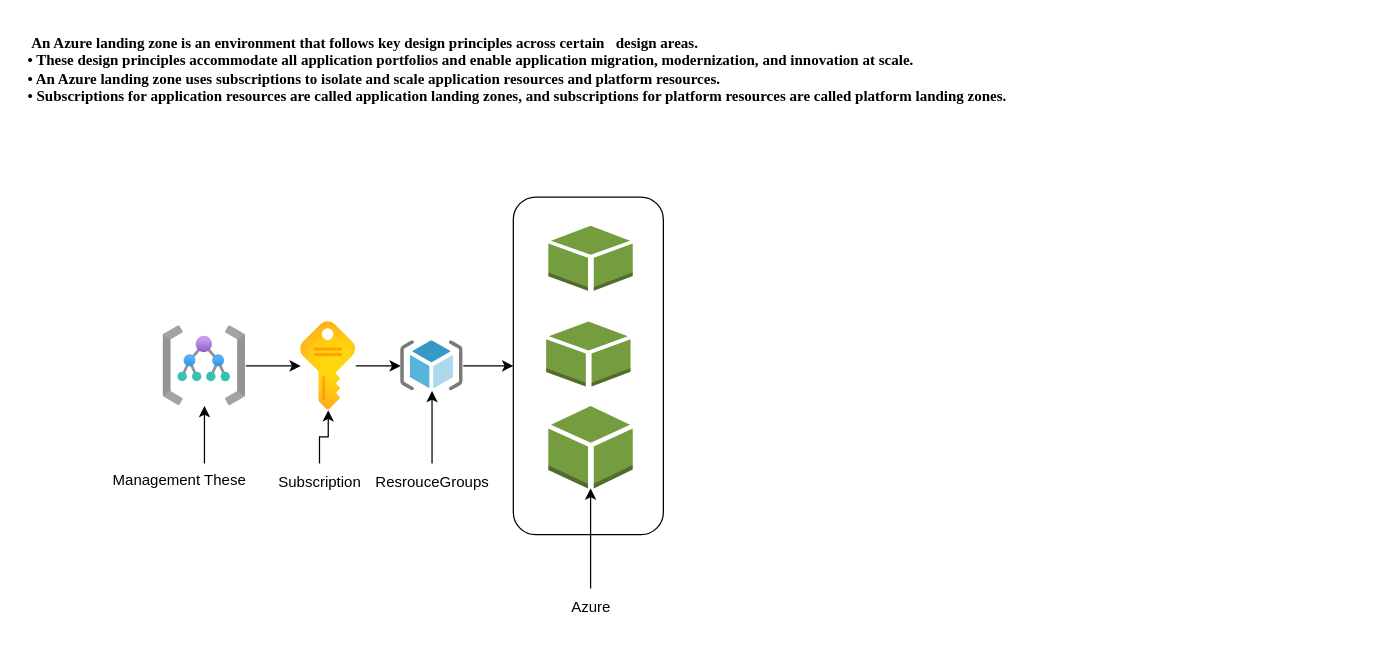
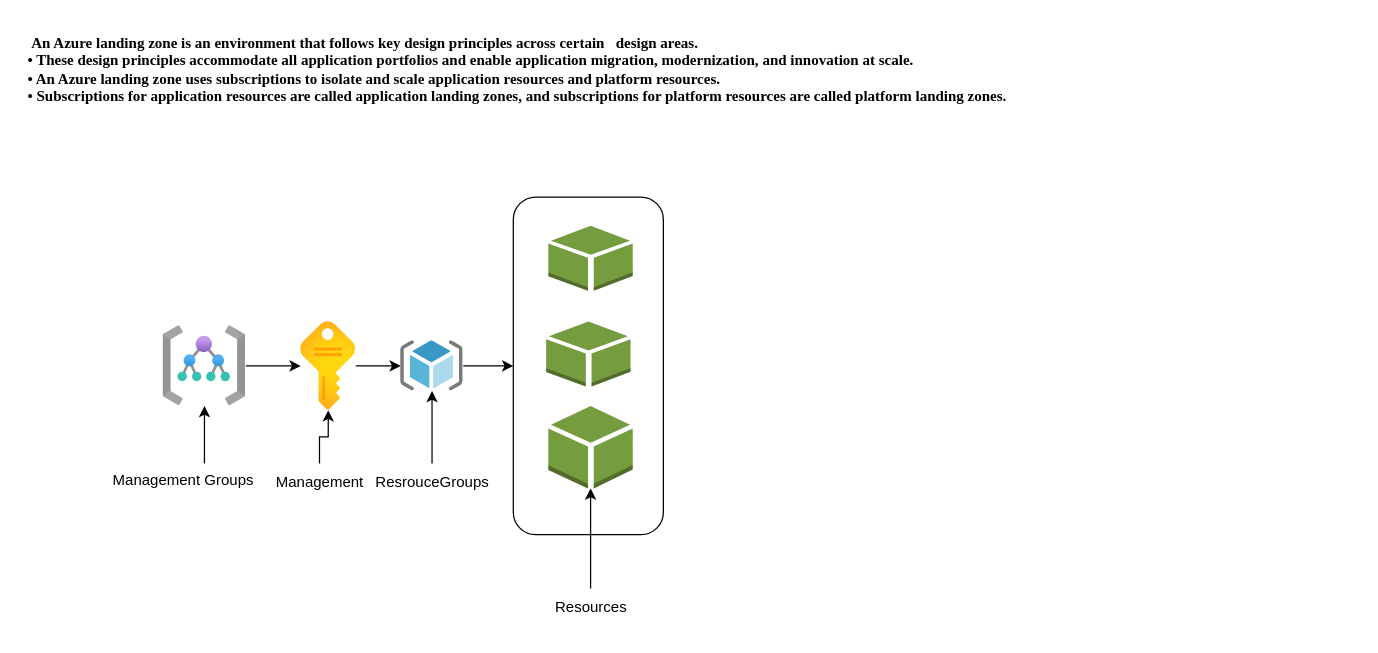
  <mxCell id="0" />
  <mxCell id="1" parent="0" />
  <mxCell id="2" value="" style="rounded=1;whiteSpace=wrap;html=1;" vertex="1" parent="1"><mxGeometry x="410" y="157" width="120" height="270" as="geometry" /></mxCell>
  <mxCell id="3" value="" style="edgeStyle=orthogonalEdgeStyle;rounded=0;orthogonalLoop=1;jettySize=auto;html=1;" edge="1" parent="1" source="4" target="6"><mxGeometry relative="1" as="geometry" /></mxCell>
  <mxCell id="4" value="" style="image;aspect=fixed;html=1;points=[];align=center;fontSize=12;image=img/lib/azure2/general/Management_Groups.svg;" vertex="1" parent="1"><mxGeometry x="130" y="260" width="66" height="64" as="geometry" /></mxCell>
  <mxCell id="5" value="" style="edgeStyle=orthogonalEdgeStyle;rounded=0;orthogonalLoop=1;jettySize=auto;html=1;" edge="1" parent="1" source="6" target="7"><mxGeometry relative="1" as="geometry" /></mxCell>
  <mxCell id="6" value="" style="image;aspect=fixed;html=1;points=[];align=center;fontSize=12;image=img/lib/azure2/general/Subscriptions.svg;" vertex="1" parent="1"><mxGeometry x="240" y="256.5" width="44" height="71" as="geometry" /></mxCell>
  <mxCell id="7" value="" style="image;sketch=0;aspect=fixed;html=1;points=[];align=center;fontSize=12;image=img/lib/mscae/ResourceGroup.svg;" vertex="1" parent="1"><mxGeometry x="320" y="272" width="50" height="40" as="geometry" /></mxCell>
  <mxCell id="8" value="" style="outlineConnect=0;dashed=0;verticalLabelPosition=bottom;verticalAlign=top;align=center;html=1;shape=mxgraph.aws3.resources;fillColor=#759C3E;gradientColor=none;" vertex="1" parent="1"><mxGeometry x="438" y="180" width="67.5" height="52" as="geometry" /></mxCell>
  <mxCell id="9" value="" style="outlineConnect=0;dashed=0;verticalLabelPosition=bottom;verticalAlign=top;align=center;html=1;shape=mxgraph.aws3.resources;fillColor=#759C3E;gradientColor=none;" vertex="1" parent="1"><mxGeometry x="436.25" y="256.5" width="67.5" height="52" as="geometry" /></mxCell>
  <mxCell id="10" value="" style="outlineConnect=0;dashed=0;verticalLabelPosition=bottom;verticalAlign=top;align=center;html=1;shape=mxgraph.aws3.resources;fillColor=#759C3E;gradientColor=none;" vertex="1" parent="1"><mxGeometry x="438" y="324" width="67.5" height="66" as="geometry" /></mxCell>
  <mxCell id="11" value="" style="edgeStyle=orthogonalEdgeStyle;rounded=0;orthogonalLoop=1;jettySize=auto;html=1;" edge="1" parent="1" source="7" target="2"><mxGeometry relative="1" as="geometry"><mxPoint x="370" y="292" as="sourcePoint" /><mxPoint x="570" y="324" as="targetPoint" /></mxGeometry></mxCell>
  <mxCell id="12" value="" style="edgeStyle=orthogonalEdgeStyle;rounded=0;orthogonalLoop=1;jettySize=auto;html=1;" edge="1" parent="1" source="13" target="4"><mxGeometry relative="1" as="geometry" /></mxCell>
- <mxCell id="13" value="Management These" style="text;whiteSpace=wrap;html=1;" vertex="1" parent="1"><mxGeometry x="88" y="370" width="150" height="40" as="geometry" /></mxCell>
+ <mxCell id="13" value="Management Groups" style="text;whiteSpace=wrap;html=1;" vertex="1" parent="1"><mxGeometry x="88" y="370" width="150" height="40" as="geometry" /></mxCell>
  <mxCell id="14" value="" style="edgeStyle=orthogonalEdgeStyle;rounded=0;orthogonalLoop=1;jettySize=auto;html=1;" edge="1" parent="1" source="15" target="6"><mxGeometry relative="1" as="geometry" /></mxCell>
- <mxCell id="15" value="Subscription" style="text;html=1;align=center;verticalAlign=middle;resizable=0;points=[];autosize=1;strokeColor=none;fillColor=none;" vertex="1" parent="1"><mxGeometry x="210" y="370" width="90" height="30" as="geometry" /></mxCell>
+ <mxCell id="15" value="Management" style="text;html=1;align=center;verticalAlign=middle;resizable=0;points=[];autosize=1;strokeColor=none;fillColor=none;" vertex="1" parent="1"><mxGeometry x="210" y="370" width="90" height="30" as="geometry" /></mxCell>
  <mxCell id="16" value="" style="edgeStyle=orthogonalEdgeStyle;rounded=0;orthogonalLoop=1;jettySize=auto;html=1;" edge="1" parent="1" source="17" target="7"><mxGeometry relative="1" as="geometry" /></mxCell>
  <mxCell id="17" value="ResrouceGroups" style="text;html=1;align=center;verticalAlign=middle;resizable=0;points=[];autosize=1;strokeColor=none;fillColor=none;" vertex="1" parent="1"><mxGeometry x="290" y="370" width="110" height="30" as="geometry" /></mxCell>
  <mxCell id="18" value="" style="edgeStyle=orthogonalEdgeStyle;rounded=0;orthogonalLoop=1;jettySize=auto;html=1;" edge="1" parent="1" source="19" target="10"><mxGeometry relative="1" as="geometry" /></mxCell>
- <mxCell id="19" value="Azure" style="text;html=1;align=center;verticalAlign=middle;resizable=0;points=[];autosize=1;strokeColor=none;fillColor=none;" vertex="1" parent="1"><mxGeometry x="431.75" y="470" width="80" height="30" as="geometry" /></mxCell>
+ <mxCell id="19" value="Resources" style="text;html=1;align=center;verticalAlign=middle;resizable=0;points=[];autosize=1;strokeColor=none;fillColor=none;" vertex="1" parent="1"><mxGeometry x="431.75" y="470" width="80" height="30" as="geometry" /></mxCell>
  <mxCell id="20" value="&lt;div&gt;&lt;b&gt;&lt;font face=&quot;Verdana&quot;&gt;&amp;nbsp;An Azure landing zone is an environment that follows key design principles across certain&amp;nbsp; &amp;nbsp;&lt;span style=&quot;background-color: transparent; color: light-dark(rgb(0, 0, 0), rgb(255, 255, 255));&quot;&gt;design areas.&amp;nbsp;&lt;/span&gt;&lt;/font&gt;&lt;/b&gt;&lt;/div&gt;&lt;div&gt;&lt;b&gt;&lt;font face=&quot;Verdana&quot;&gt;• These design principles accommodate all application portfolios and enable application&amp;nbsp;&lt;span style=&quot;background-color: transparent; color: light-dark(rgb(0, 0, 0), rgb(255, 255, 255));&quot;&gt;migration, modernization, and innovation at scale.&amp;nbsp;&lt;/span&gt;&lt;/font&gt;&lt;/b&gt;&lt;/div&gt;&lt;div&gt;&lt;b&gt;&lt;font face=&quot;Verdana&quot;&gt;&lt;span style=&quot;background-color: transparent; color: light-dark(rgb(0, 0, 0), rgb(255, 255, 255));&quot;&gt;• An Azure landing zone uses subscriptions to isolate and scale application resources and&amp;nbsp;&lt;/span&gt;&lt;span style=&quot;background-color: transparent; color: light-dark(rgb(0, 0, 0), rgb(255, 255, 255));&quot;&gt;platform resources.&amp;nbsp;&lt;/span&gt;&lt;/font&gt;&lt;/b&gt;&lt;/div&gt;&lt;div&gt;&lt;b&gt;&lt;font face=&quot;Verdana&quot;&gt;• Subscriptions for application resources are called application landing zones, and subscriptions&amp;nbsp;&lt;span style=&quot;background-color: transparent; color: light-dark(rgb(0, 0, 0), rgb(255, 255, 255));&quot;&gt;for platform resources are called platform landing zones.&lt;/span&gt;&lt;/font&gt;&lt;/b&gt;&lt;/div&gt;" style="text;html=1;align=left;verticalAlign=middle;resizable=0;points=[];autosize=1;strokeColor=none;fillColor=none;" vertex="1" parent="1"><mxGeometry x="20" y="20" width="1060" height="70" as="geometry" /></mxCell>
